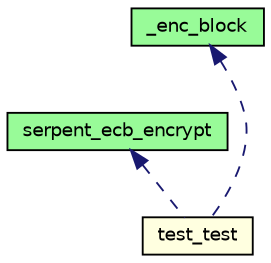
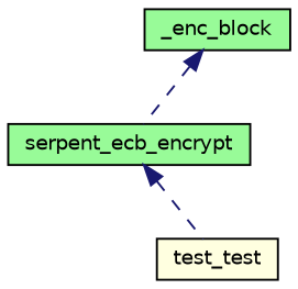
  digraph {
    rankdir=TB
    node [color=black fillcolor=palegreen fontname=Helvetica fontsize=10 shape=record style=filled]
    edge [color=midnightblue dir=back fontname=Helvetica fontsize=10 labelfontname=Helvetica labelfontsize=10 style=dashed]
    n1 [fontcolor=black height=0.2 label=_enc_block width=0.4]
    n2 [height=0.2 label=serpent_ecb_encrypt width=0.4]
    n3 [fillcolor=lightyellow height=0.2 label=test_test width=0.4]
-   n1 -> n3
+   n1 -> n2
    n2 -> n3
  }
